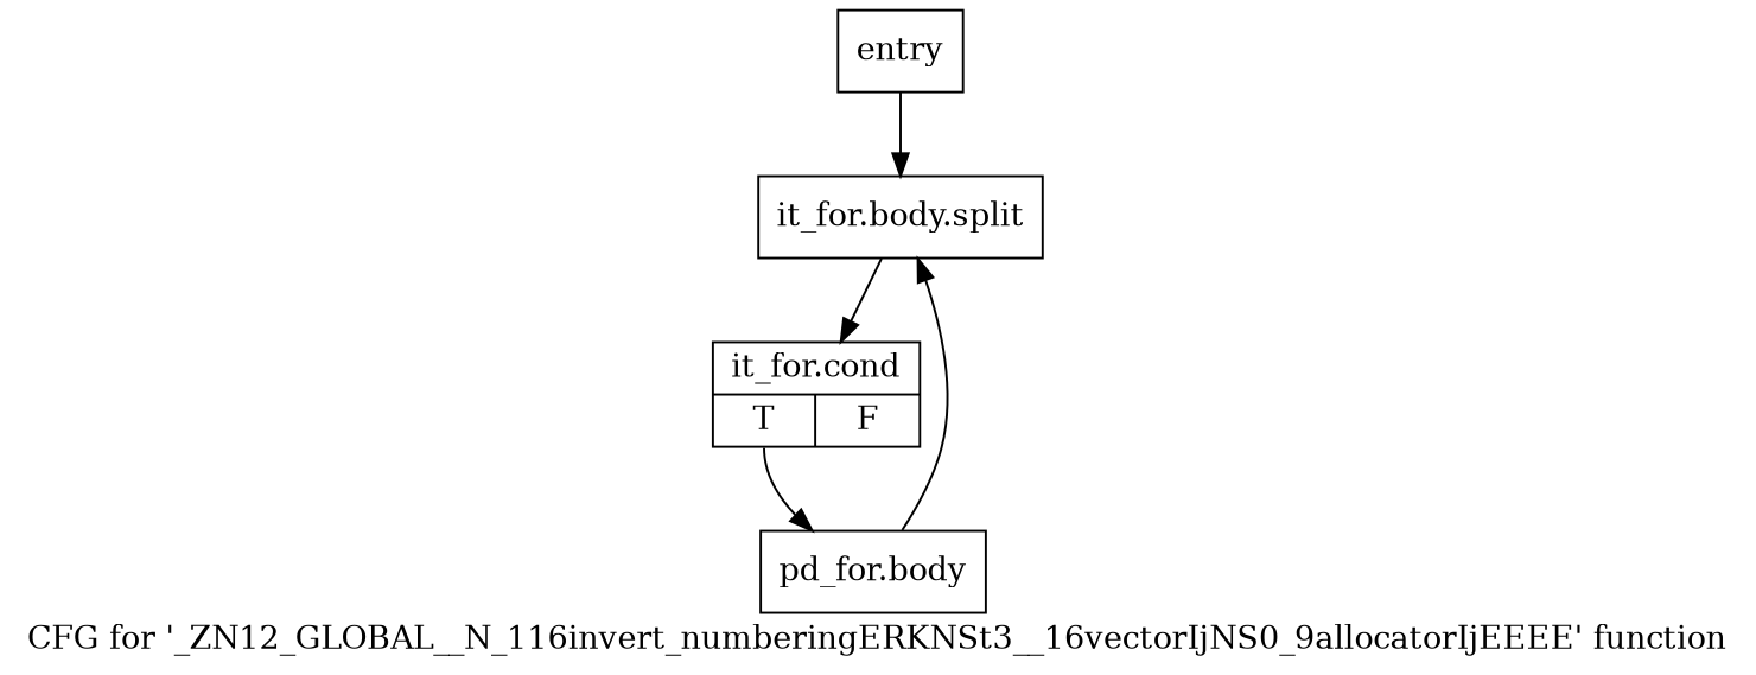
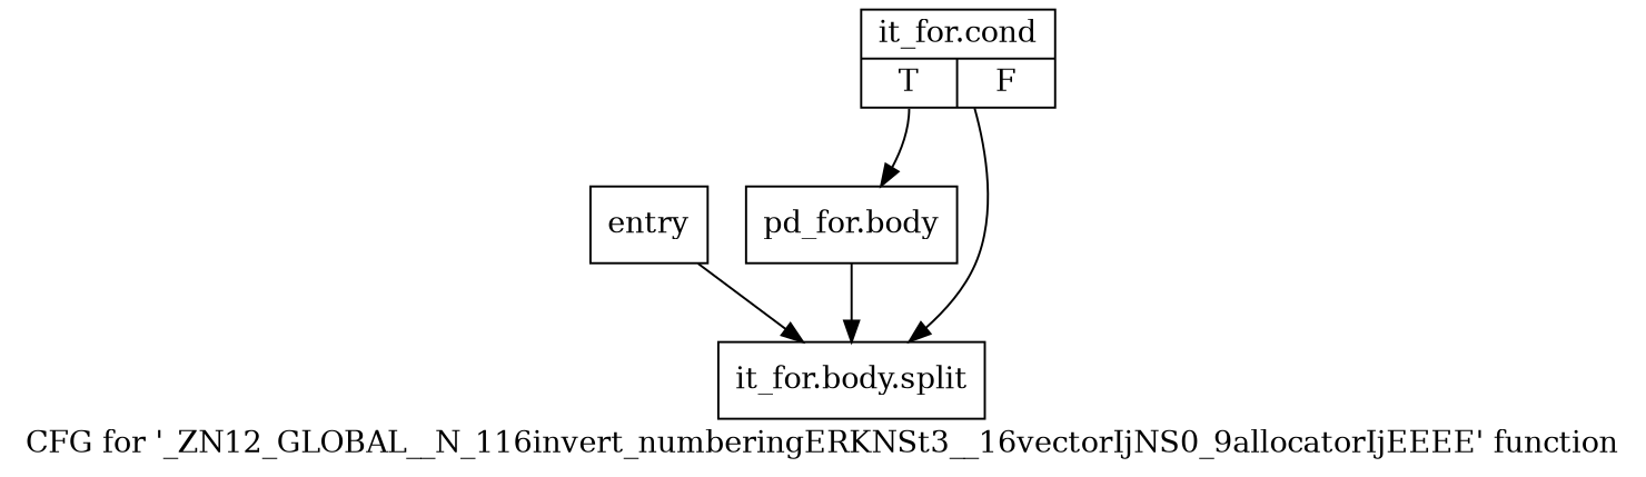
  digraph {
    label="CFG for '_ZN12_GLOBAL__N_116invert_numberingERKNSt3__16vectorIjNS0_9allocatorIjEEEE' function"
    node [shape=record]
    n1 [label="{entry}"]
    n2 [label="{it_for.body.split}"]
    n3 [label="{it_for.cond|{<s0>T|<s1>F}}"]
    n4 [label="{pd_for.body}"]
    n1 -> n2
-   n2 -> n3
+   n3 -> n2
    n3 -> n4 [tailport=s0]
    n4 -> n2
  }
